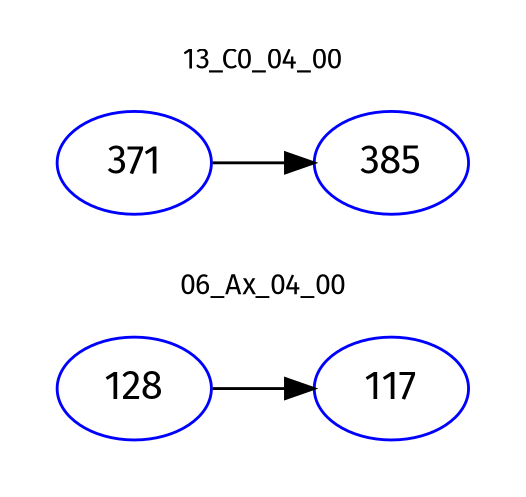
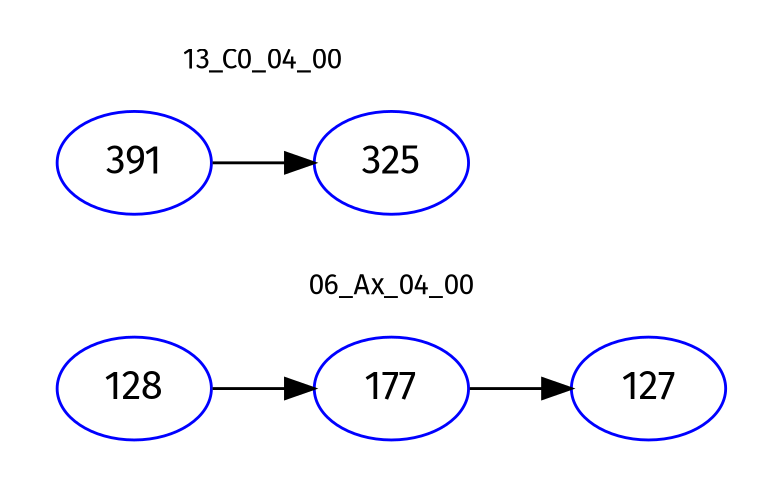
  digraph {
    fontname="Fira Sans"
    rankdir=LR
    node [color=blue fontname="Fira Sans"]
    edge [color=black fontname="Fira Sans"]
    n1 [label=128]
-   n2 [label=117]
-   n4 [label=371]
-   n5 [label=385]
+   n2 [label=177]
+   n3 [label=127]
+   n4 [label=391]
+   n5 [label=325]
    subgraph cluster_1 {
      color=white
      fontsize=10
      label="06_Ax_04_00"
      n1
      n2
+     n3
    }
    subgraph cluster_2 {
      color=white
      fontsize=10
      label="13_C0_04_00"
      n4
      n5
    }
    n1 -> n2
+   n2 -> n3
    n4 -> n5
  }
